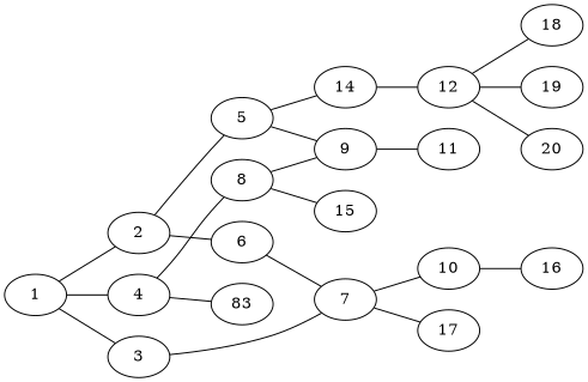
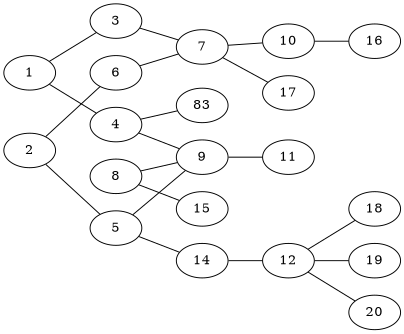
  graph {
    rankdir=LR
    node [chem=C]
    edge [valence=1]
    1
    2
    3 [chem=N]
    4
    5
    6 [chem=S]
    7
    8
    n9 [chem=H label=83]
    9
    14 [chem=H]
    10 [chem=N]
    17 [chem=H]
    15 [chem=H]
    11 [chem=O]
    12
    16 [chem=H]
    18 [chem=H]
    19 [chem=H]
    20 [chem=H]
-   1 -- 2 [valence=2]
    1 -- 3
    1 -- 4
    2 -- 5
    2 -- 6
    3 -- 7 [valence=2]
-   4 -- 8 [valence=2]
+   4 -- 9 [valence=2]
    4 -- n9
    5 -- 9 [valence=2]
    5 -- 14
    6 -- 7
    7 -- 10
    7 -- 17
    8 -- 9
    8 -- 15
    9 -- 11
    14 -- 12
    10 -- 16
    12 -- 18
    12 -- 19
    12 -- 20
  }
